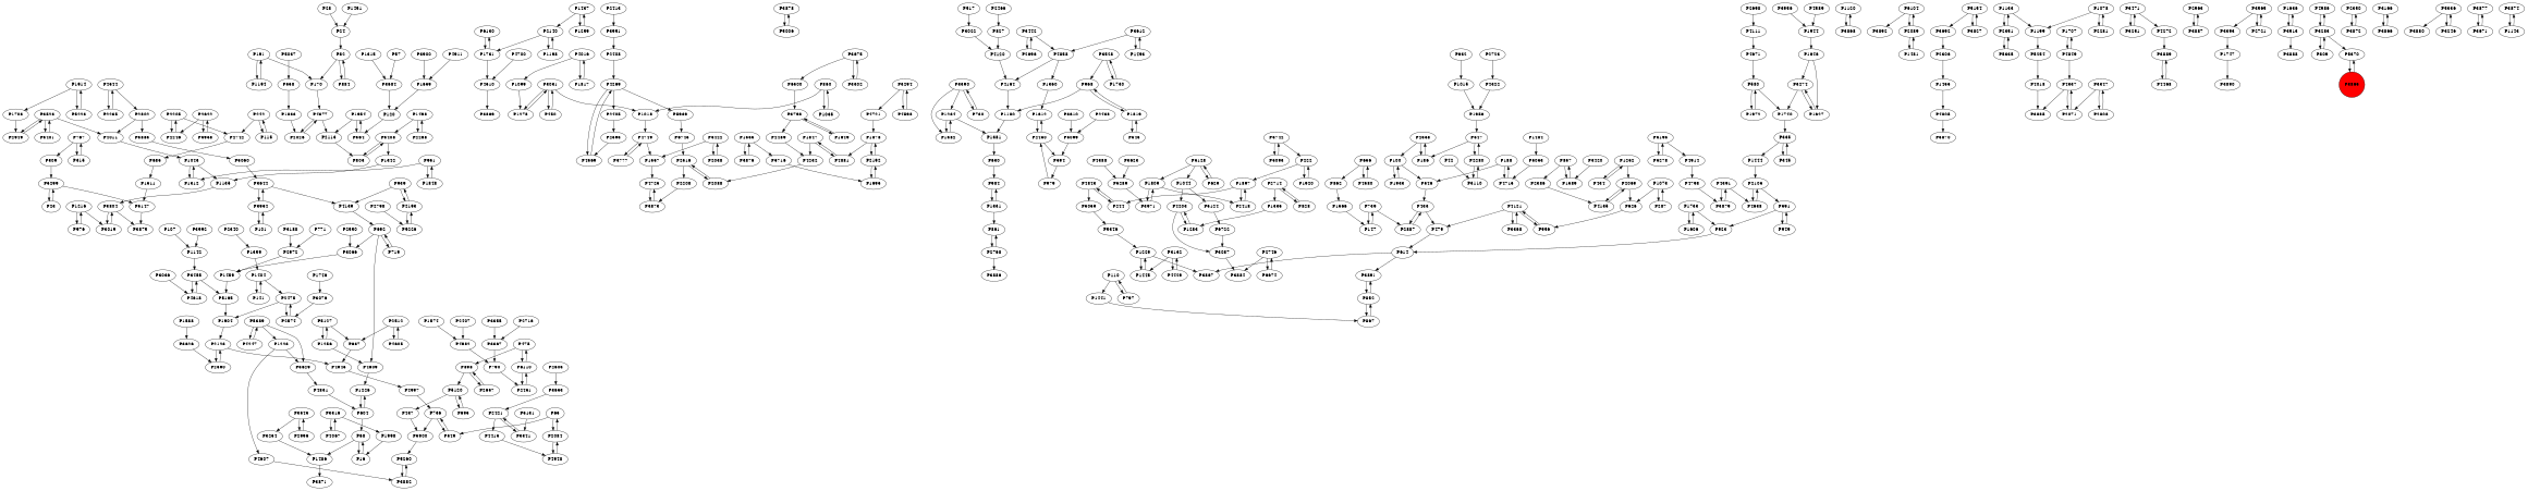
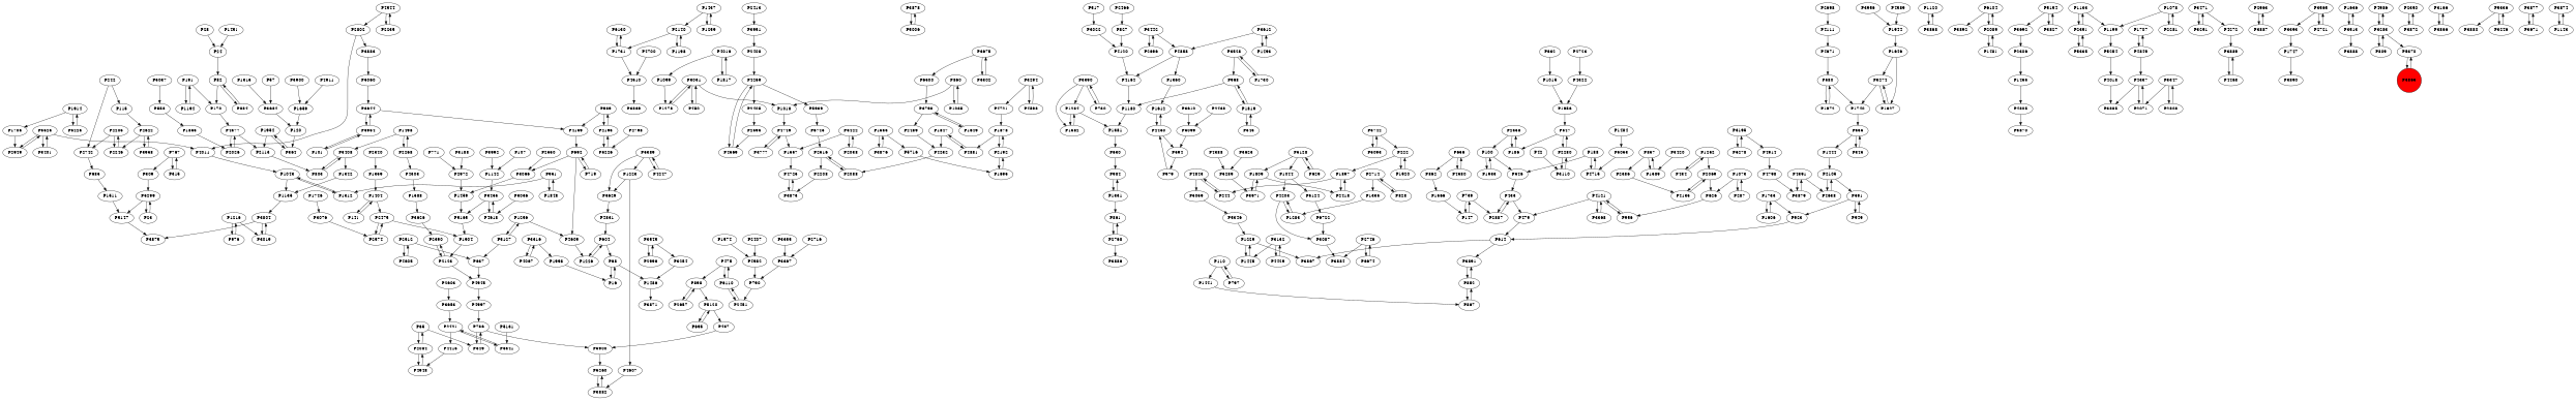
  digraph {
    P3523
    P2949
    P3401
    P4011
    P1043
    P6130
    P1731
    P4510
    P3869
    P3031
    P1278
    P1018
    P450
    P4749
    P1511
    P5147
    P3875
    P1498
    P3408
    P2268
    P1342
    P803
+   P4303
    P1135
    P3878
    P5006
    P3022
    P4120
    P4164
    P1180
    P591
    P923
    n33 [label=P949]
    P614
    P3891
    P3867
    P3188
    P2972
    P1459
    P5165
    P1315
    P3684
    P120
    P364
    n45 [label=P4598]
    P3294
    P4721
    P1878
    P2358
    P100
    P186
    P1933
    P546
    P433
    P6110
    P475
    P2451
    P898
    P2657
    P5120
    P2802
    P3883
    P5060
    P3644
    P2696
    P3442
    P4858
    P1360
    P3777
    P1557
    P1437
    P2140
    P1259
    P1198
    P5127
    P637
    P1256
    P4945
    P4609
    P4997
    P3958
    P2622
    P2246
    P2205
    P3195
    P5278
    P4914
    P4798
    P580
    P1740
    P1972
    P335
    P1444
    P345
    P939
    P2193
    P4139
    P5226
    P692
    P3879
    P4725
    P3341
    P2421
    P4415
    P4948
    P1646
    P3274
    P1627
    P604
    P1226
    P68
    P16
    P1486
    P2450
    P1612
    P594
    P4203
    P3087
    P1283
    P979
    P3884
    P1848
    P951
    P1312
    P1216
    P3019
    P976
    P3804
    P2088
    P2516
    P2208
    P3873
    P1252
    P434
    P2069
    P4135
    P626
    P242
    P115
    P2742
    P685
    P2603
    P3653
    P1833
    P2026
    P4377
    P2113
    P65
    P2084
    P549
    P736
    P1574
    P4982
    P790
    P3954
    P101
    P1120
    P3868
    P1234
    P1381
    P1382
    P630
    P984
    P4391
    P4638
    P2105
    P1746
    P3076
    P2574
    P2475
    P6104
    P3892
    P2089
    P1481
    P3900
    P1659
    P3798
    P1649
    P2489
    P4232
    P191
    P170
    P1194
    P4544
    P2235
    P1954
    P3302
    P3675
    P6500
    P5128
    P1044
    P1809
    P629
    P5124
    P2418
    P3971
    P6722
    P5299
    P23
    P4016
    P1817
    P1099
    P6674
    P2746
    P1998
    P656
    P862
    P4580
    P1566
    P147
    P3367
    P1404
    P141
    P1904
    P852
    P867
    P4700
    P4715
    P188
    P2192
    P4881
    P1695
    P1847
    P1897
    P244
    P4843
    P739
    P2887
    P437
    P695
    P42
    P3110
    P2280
    P547
    P4121
    P479
    P956
    P3368
    P1914
    P1703
    P5223
    P5900
    P5260
    P827
    P3422
    P2038
    P1493
    P3612
    P3951
    P2408
    P4269
    P4569
    P5939
    P2405
    P5059
    P3871
    P3545
    P2996
    P3254
    P5037
    P558
    P1331
    P861
    P2768
    P2306
    P1455
    P4805
    P3870
    P2390
    P2123
    P309
    P1707
    P4849
    P4337
    P3885
    P2071
    P6745
    P2593
    P1588
    P3626
    P3886
    P857
    P2386
    P1589
    P1956
    P860
    P1035
    P2340
    P1359
    P1229
    P1445
    P3882
    P3742
    P5093
    P222
    P1920
    P3455
    P4618
    P3889
    P4468
    P3066
    P719
    P767
    P315
    P3251
    P3471
    P4272
    P1944
    P884
    P82
    P3692
    P1223
    P3629
    P4607
    P4831
    P2963
    P3887
    P1733
    P1606
    P5346
    P110
    P1441
    P797
    P3355
    P3393
    P1747
    P3890
    P4388
    P5289
    P1636
    P3513
    P3888
    P771
    P3956
    P4986
    P3283
    P809
    P5370
    P3865 [fillcolor=red shape=circle style=filled]
    P3036
    P4605
    P2512
    P2350
    P3872
    P2413
    P3390
    P730
    P3992
    P1142
    P5389
    P4247
    P5716
    P1484
    P5053
    P5154
    P3827
    P1533
    P3876
    P1819
    P968
    P543
    P2714
    P1335
    P828
    P3132
    P4429
    P2438
    P5099
    P4067
    P3316
    P107
    P1073
    P287
    P3166
    P3866
    P3528
    P1730
    P2351
    P5335
    P1133
    P1199
    P5254
    P4018
    P2281
    P1078
    P1015
    P5336
    P3880
    P3246
    P3877
    P3671
    P28
    P24
    P4911
    P3565
    P2721
    P5131
    P1451
    P517
    P3420
    P4589
    P2698
    P4111
    P4671
    P2798
    P3347
    P2808
    P2466
    P3610
    P4322
    P57
    P2550
    P2716
    P2723
    P2407
    P3623
    P3874
    P1143
    P632
    P3523 -> P2949
    P3523 -> P3401
    P3523 -> P4011
    P2949 -> P3523
    P3401 -> P3523
    P4011 -> P1043
    P1043 -> P1135
    P1043 -> P1312
    P6130 -> P1731
    P1731 -> P6130
    P1731 -> P4510
    P4510 -> P3869
    P3031 -> P1278
    P3031 -> P1018
    P3031 -> P450
    P1278 -> P3031
    P1018 -> P4749
    P450 -> P3031
    P4749 -> P3777
    P4749 -> P1557
    P1511 -> P5147
    P5147 -> P3875
    P1498 -> P3408
    P1498 -> P2268
    P3408 -> P1342
    P3408 -> P803
    P2268 -> P1498
+   P2268 -> P4303
    P1342 -> P1135
    P803 -> P3408
+   P4303 -> P1588
    P1135 -> P3804
    P3878 -> P5006
    P5006 -> P3878
    P3022 -> P4120
    P4120 -> P4164
    P4164 -> P1180
    P1180 -> P1381
    P591 -> P923
    P591 -> n33
    P923 -> P614
    n33 -> P591
    P614 -> P3891
    P614 -> P3867
    P3891 -> P852
    P3188 -> P2972
    P2972 -> P1459
    P1459 -> P5165
    P5165 -> P1904
    P1315 -> P3684
    P3684 -> P120
    P120 -> P364
    P364 -> P1954
    n45 -> P3294
    P3294 -> n45
    P3294 -> P4721
    P4721 -> P1878
    P1878 -> P2192
    P1878 -> P4881
    P2358 -> P100
    P2358 -> P186
    P100 -> P1933
    P100 -> P546
    P186 -> P2358
    P1933 -> P100
    P546 -> P433
    P433 -> P2887
    P433 -> P479
    P6110 -> P475
    P6110 -> P2451
    P475 -> P6110
    P475 -> P898
    P2451 -> P6110
    P898 -> P2657
    P898 -> P5120
    P2657 -> P898
    P5120 -> P437
    P5120 -> P695
    P2802 -> P4011
    P2802 -> P3883
    P3883 -> P5060
    P5060 -> P3644
    P3644 -> P4139
    P3644 -> P3954
    P2696 -> P3442
    P3442 -> P2696
    P3442 -> P4858
    P4858 -> P4164
    P4858 -> P1360
    P1360 -> P1612
    P3777 -> P4749
    P1557 -> P4725
    P1437 -> P2140
    P1437 -> P1259
    P2140 -> P1731
    P2140 -> P1198
    P1259 -> P1437
    P1198 -> P2140
    P5127 -> P637
    P5127 -> P1256
    P637 -> P4945
    P1256 -> P5127
    P1256 -> P4609
    P4945 -> P4997
    P4609 -> P1226
    P4997 -> P736
    P3958 -> P2622
    P2622 -> P3958
    P2622 -> P2246
    P2246 -> P2205
    P2205 -> P2246
    P2205 -> P2742
    P3195 -> P5278
    P3195 -> P4914
    P5278 -> P3195
    P4914 -> P4798
    P4798 -> P3879
    P580 -> P1740
    P580 -> P1972
    P1740 -> P335
    P1972 -> P580
    P335 -> P1444
    P335 -> P345
    P1444 -> P2105
    P345 -> P335
    P939 -> P2193
    P939 -> P4139
    P2193 -> P939
    P2193 -> P5226
    P4139 -> P692
    P5226 -> P2193
    P692 -> P4609
    P692 -> P3066
    P692 -> P719
    P3879 -> P4391
    P4725 -> P3873
    P3341 -> P2421
    P2421 -> P3341
    P2421 -> P4415
    P4415 -> P4948
    P4948 -> P2084
    P1646 -> P3274
    P1646 -> P1627
    P3274 -> P1740
    P3274 -> P1627
    P1627 -> P3274
    P604 -> P1226
    P604 -> P68
    P1226 -> P604
    P68 -> P16
    P68 -> P1486
    P16 -> P68
    P1486 -> P3871
    P2450 -> P1612
    P2450 -> P594
    P1612 -> P2450
    P594 -> P979
    P4203 -> P3087
    P4203 -> P1283
    P3087 -> P3884
    P1283 -> P4203
    P979 -> P2450
    P1848 -> P951
    P951 -> P1848
    P951 -> P1312
    P1312 -> P1043
    P1216 -> P3019
    P1216 -> P976
    P3019 -> P3804
    P976 -> P1216
    P3804 -> P3875
    P3804 -> P3019
    P2088 -> P2516
    P2516 -> P2088
    P2516 -> P2208
    P2208 -> P3873
    P3873 -> P4725
    P1252 -> P434
    P1252 -> P2069
    P434 -> P1252
    P2069 -> P4135
    P2069 -> P626
    P4135 -> P2069
    P626 -> P956
    P242 -> P115
    P242 -> P2742
-   P115 -> P242
+   P115 -> P2622
    P2742 -> P685
    P685 -> P1511
    P2603 -> P3653
    P3653 -> P2421
    P1833 -> P2026
    P2026 -> P4377
    P4377 -> P2026
    P4377 -> P2113
    P2113 -> P803
    P65 -> P2084
    P65 -> P549
    P2084 -> P4948
    P2084 -> P65
    P549 -> P736
    P736 -> P549
    P736 -> P5900
    P1574 -> P4982
    P4982 -> P790
    P790 -> P2451
    P3954 -> P3644
    P3954 -> P101
    P101 -> P3954
    P1120 -> P3868
    P3868 -> P1120
    P1234 -> P1381
    P1234 -> P1382
    P1381 -> P630
    P1382 -> P1234
    P630 -> P984
    P984 -> P1331
    P4391 -> P3879
    P4391 -> P4638
    P4638 -> P2105
    P2105 -> P591
    P2105 -> P4638
    P1746 -> P3076
    P3076 -> P2574
    P2574 -> P2475
    P2475 -> P2574
    P2475 -> P1904
    P6104 -> P3892
    P6104 -> P2089
    P2089 -> P6104
    P2089 -> P1481
    P1481 -> P2089
    P3900 -> P1659
    P1659 -> P120
    P3798 -> P1649
    P3798 -> P2489
    P1649 -> P3798
    P2489 -> P4232
    P4232 -> P2088
    P191 -> P170
    P191 -> P1194
    P170 -> P4377
    P1194 -> P191
    P4544 -> P2802
    P4544 -> P2235
    P2235 -> P4544
    P1954 -> P364
    P1954 -> P2113
    P3302 -> P3675
    P3675 -> P3302
    P3675 -> P6500
    P6500 -> P3798
    P5128 -> P1044
    P5128 -> P1809
    P5128 -> P629
    P1044 -> P4203
    P1044 -> P5124
    P1809 -> P2418
    P1809 -> P3971
    P629 -> P5128
    P5124 -> P6722
    P2418 -> P1897
    P3971 -> P1809
    P6722 -> P3087
    P5299 -> P5147
    P5299 -> P23
    P23 -> P5299
    P4016 -> P1817
    P4016 -> P1099
    P1817 -> P4016
    P1099 -> P1278
    P6674 -> P2746
    P2746 -> P3884
    P2746 -> P6674
    P1998 -> P16
    P656 -> P862
    P656 -> P4580
    P862 -> P1566
    P4580 -> P656
    P1566 -> P147
    P147 -> P739
    P3367 -> P790
    P1404 -> P2475
    P1404 -> P141
    P141 -> P1404
    P1904 -> P2123
    P852 -> P3891
    P852 -> P867
    P867 -> P852
    P4700 -> P4510
    P4715 -> P188
    P188 -> P546
    P188 -> P4715
    P2192 -> P1878
    P2192 -> P1695
    P4881 -> P1847
    P1695 -> P2192
    P1847 -> P4232
    P1847 -> P4881
    P1897 -> P2418
    P1897 -> P244
    P244 -> P4843
    P4843 -> P244
    P4843 -> P5059
    P739 -> P147
    P739 -> P2887
    P2887 -> P433
    P437 -> P5900
    P695 -> P5120
    P42 -> P3110
    P3110 -> P2280
    P2280 -> P3110
    P2280 -> P547
    P547 -> P186
    P547 -> P2280
    P4121 -> P479
    P4121 -> P956
    P4121 -> P3368
    P479 -> P614
    P956 -> P4121
    P3368 -> P4121
    P1914 -> P1703
    P1914 -> P5223
    P1703 -> P2949
    P5223 -> P1914
    P5900 -> P5260
    P5260 -> P3882
    P827 -> P4120
    P3422 -> P1557
    P3422 -> P2038
    P2038 -> P3422
    P1493 -> P3612
    P3612 -> P4858
    P3612 -> P1493
    P3951 -> P2408
    P2408 -> P4269
    P4269 -> P4569
    P4269 -> P5939
    P4269 -> P2405
    P4569 -> P4269
    P5939 -> P6745
    P2405 -> P2593
    P5059 -> P5346
    P3545 -> P2996
    P3545 -> P3254
    P2996 -> P3545
    P3254 -> P1486
    P5037 -> P558
    P558 -> P1833
    P1331 -> P984
    P1331 -> P861
    P861 -> P2768
    P2768 -> P861
    P2768 -> P3886
    P2306 -> P1455
    P1455 -> P4805
    P4805 -> P3870
    P2390 -> P2123
    P2123 -> P4945
    P2123 -> P2390
    P309 -> P5299
    P1707 -> P4849
    P4849 -> P1707
    P4849 -> P4337
    P4337 -> P3885
    P4337 -> P2071
    P2071 -> P4337
    P6745 -> P2516
    P2593 -> P4569
    P1588 -> P3626
    P3626 -> P2390
    P857 -> P2386
    P857 -> P1589
    P2386 -> P4135
    P1589 -> P857
    P1956 -> P547
    P860 -> P1018
    P860 -> P1035
    P1035 -> P860
    P2340 -> P1359
    P1359 -> P1404
    P1229 -> P3867
    P1229 -> P1445
    P1445 -> P1229
    P3882 -> P5260
    P3742 -> P5093
    P3742 -> P222
    P5093 -> P3742
    P222 -> P1897
    P222 -> P1920
    P1920 -> P222
    P3455 -> P5165
    P3455 -> P4618
    P4618 -> P3455
    P3889 -> P4468
    P4468 -> P3889
    P3066 -> P1459
    P719 -> P692
    P767 -> P309
    P767 -> P315
    P315 -> P767
    P3251 -> P3471
    P3471 -> P3251
    P3471 -> P4272
    P4272 -> P3889
    P1944 -> P1646
    P884 -> P82
    P82 -> P170
    P82 -> P884
    P3692 -> P2306
    P1223 -> P3629
    P1223 -> P4607
    P3629 -> P4831
    P4607 -> P3882
    P4831 -> P604
    P2963 -> P3887
    P3887 -> P2963
    P1733 -> P923
    P1733 -> P1606
    P1606 -> P1733
    P5346 -> P1229
    P110 -> P1441
    P110 -> P797
    P1441 -> P867
    P797 -> P110
    P3355 -> P3367
    P3393 -> P1747
    P1747 -> P3890
    P4388 -> P5289
    P5289 -> P3971
    P1636 -> P3513
    P3513 -> P1636
    P3513 -> P3888
    P771 -> P2972
    P3956 -> P1944
    P4986 -> P3283
    P3283 -> P4986
    P3283 -> P809
    P3283 -> P5370
    P809 -> P3283
    P5370 -> P3865
    P3865 -> P5370
    P3036 -> P4618
    P4605 -> P2512
    P2512 -> P637
    P2512 -> P4605
    P2350 -> P3872
    P3872 -> P2350
    P2413 -> P3951
    P3390 -> P1234
    P3390 -> P1382
    P3390 -> P730
    P730 -> P3390
    P3992 -> P1142
    P1142 -> P3455
    P5389 -> P1223
    P5389 -> P3629
    P5389 -> P4247
    P4247 -> P5389
    P5716 -> P1695
    P1484 -> P5053
    P5053 -> P4715
    P5154 -> P3692
    P5154 -> P3827
    P3827 -> P5154
    P1533 -> P5716
    P1533 -> P3876
    P3876 -> P1533
    P1819 -> P968
    P1819 -> P543
    P968 -> P1180
    P968 -> P1819
    P543 -> P1819
    P2714 -> P1335
    P2714 -> P828
    P1335 -> P1283
    P828 -> P2714
    P3132 -> P1445
    P3132 -> P4429
    P4429 -> P3132
    P2438 -> P5099
    P5099 -> P594
    P4067 -> P3316
    P3316 -> P1998
    P3316 -> P4067
    P107 -> P1142
    P1073 -> P626
    P1073 -> P287
    P287 -> P1073
    P3166 -> P3866
    P3866 -> P3166
    P3528 -> P968
    P3528 -> P1730
    P1730 -> P3528
    P2351 -> P5335
    P2351 -> P1133
    P5335 -> P2351
    P1133 -> P2351
    P1133 -> P1199
    P1199 -> P5254
    P5254 -> P4018
    P4018 -> P3885
    P2281 -> P1078
    P1078 -> P1199
    P1078 -> P2281
    P1015 -> P1956
    P5336 -> P3880
    P5336 -> P3246
    P3246 -> P5336
    P3877 -> P3671
    P3671 -> P3877
    P28 -> P24
    P24 -> P82
    P4911 -> P1659
    P3565 -> P3393
    P3565 -> P2721
    P2721 -> P3565
    P5131 -> P3341
    P1451 -> P24
    P517 -> P3022
    P3420 -> P1589
    P4589 -> P1944
    P2698 -> P4111
    P4111 -> P4671
    P4671 -> P580
    P2798 -> P5226
    P3347 -> P2071
    P3347 -> P2808
    P2808 -> P3347
    P2466 -> P827
    P3610 -> P5099
    P4322 -> P1956
    P57 -> P3684
    P2550 -> P3066
    P2716 -> P3367
    P2723 -> P4322
    P2407 -> P4982
    P3623 -> P5289
    P3874 -> P1143
    P1143 -> P3874
    P632 -> P1015
  }
